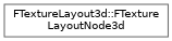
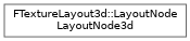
  digraph {
    rankdir=LR
-   n1 [color=grey40 fillcolor=white fontname=Helvetica fontsize=10 height=0.2 label="FTextureLayout3d::FTexture\lLayoutNode3d" shape=box style=filled width=0.4]
+   n1 [color=grey40 fillcolor=white fontname=Helvetica fontsize=10 height=0.2 label="FTextureLayout3d::LayoutNode\lLayoutNode3d" shape=box style=filled width=0.4]
  }
